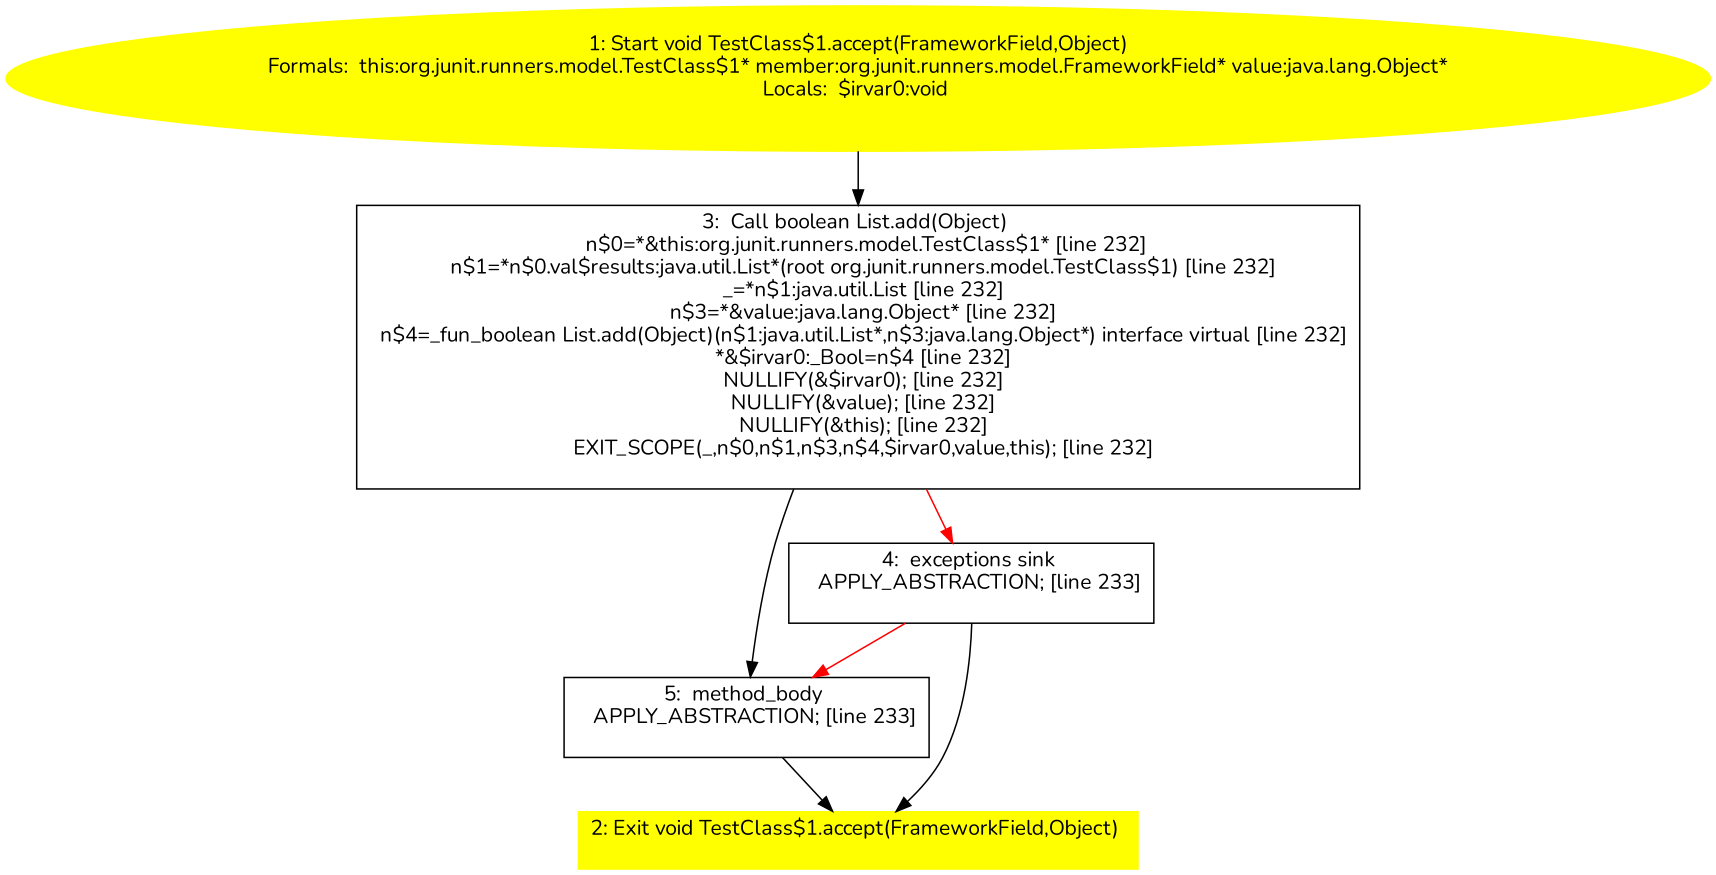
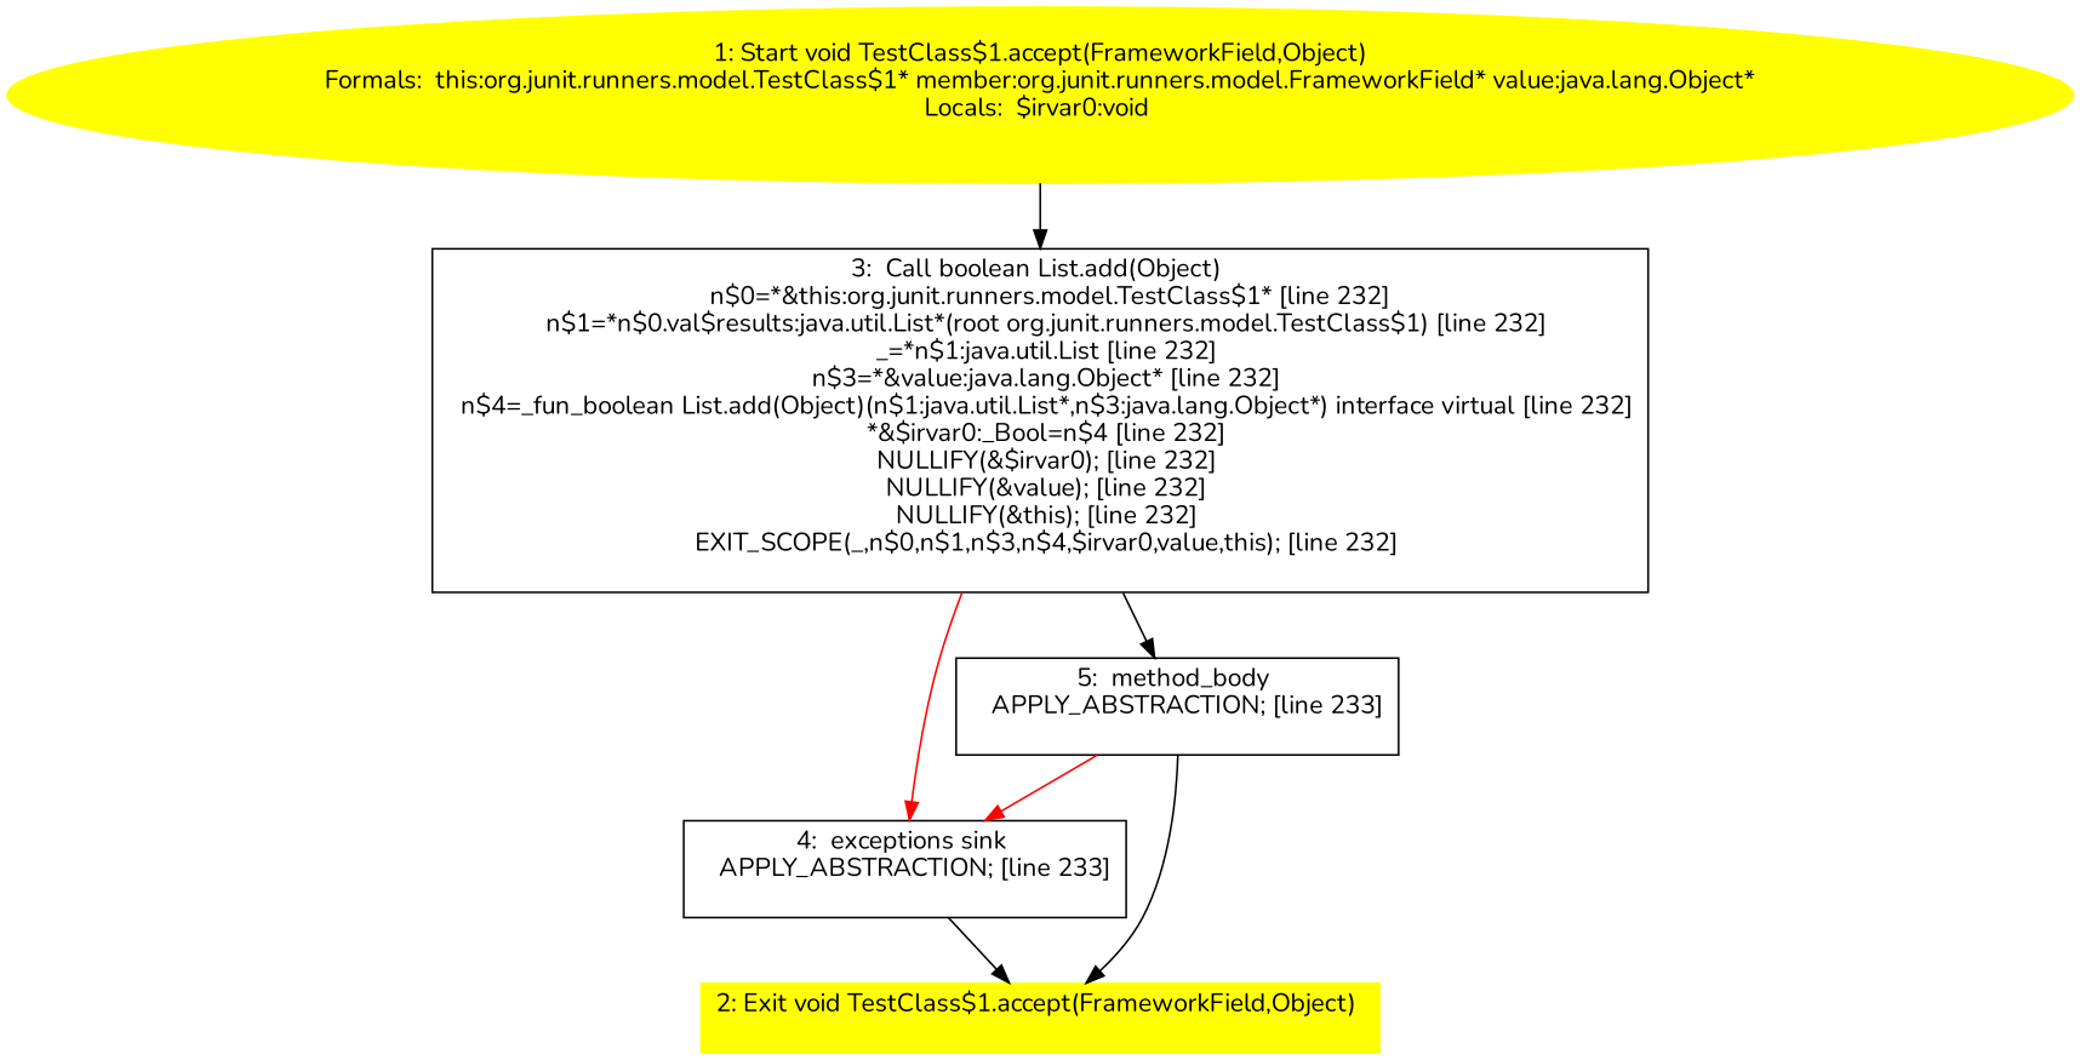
  digraph {
    fontname=Nunito
    node [fontname=Nunito shape=box]
    edge [fontname=Nunito]
    n1 [color=yellow label="1: Start void TestClass$1.accept(FrameworkField,Object)\nFormals:  this:org.junit.runners.model.TestClass$1* member:org.junit.runners.model.FrameworkField* value:java.lang.Object*\nLocals:  $irvar0:void \n  " style=filled shape=""]
    n2 [label="3:  Call boolean List.add(Object) \n   n$0=*&this:org.junit.runners.model.TestClass$1* [line 232]\n  n$1=*n$0.val$results:java.util.List*(root org.junit.runners.model.TestClass$1) [line 232]\n  _=*n$1:java.util.List [line 232]\n  n$3=*&value:java.lang.Object* [line 232]\n  n$4=_fun_boolean List.add(Object)(n$1:java.util.List*,n$3:java.lang.Object*) interface virtual [line 232]\n  *&$irvar0:_Bool=n$4 [line 232]\n  NULLIFY(&$irvar0); [line 232]\n  NULLIFY(&value); [line 232]\n  NULLIFY(&this); [line 232]\n  EXIT_SCOPE(_,n$0,n$1,n$3,n$4,$irvar0,value,this); [line 232]\n "]
    n3 [label="5:  method_body \n   APPLY_ABSTRACTION; [line 233]\n "]
    n4 [label="4:  exceptions sink \n   APPLY_ABSTRACTION; [line 233]\n "]
    n5 [color=yellow label="2: Exit void TestClass$1.accept(FrameworkField,Object) \n  " style=filled]
    n1 -> n2
    n2 -> n3
    n2 -> n4 [color=red]
-   n4 -> n3 [color=red]
+   n3 -> n4 [color=red]
    n3 -> n5
    n4 -> n5
  }
